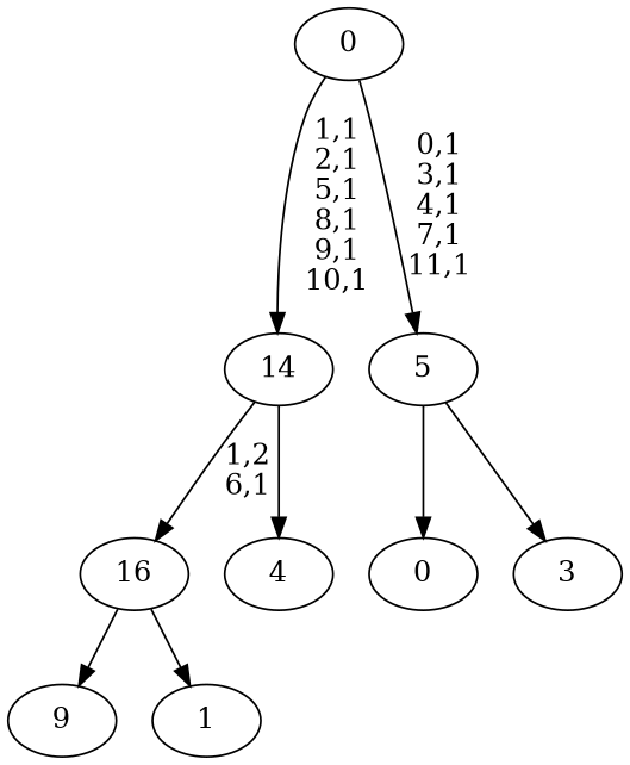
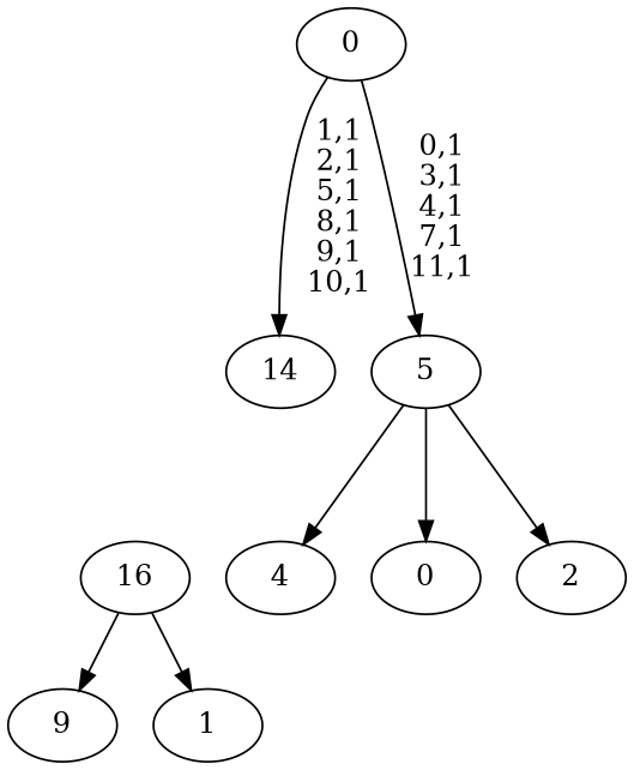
  digraph {
    n1 [label=4]
-   n2 [label=3]
+   n2 [label=2]
    n3 [label=9]
    n4 [label=1]
    n5 [label=16]
    n6 [label=14]
    n7 [label=0]
    5
    0
    n5 -> n3
    n5 -> n4
-   n6 -> n1
-   n6 -> n5 [label="1,2\n6,1"]
+   5 -> n1
    5 -> n2
    5 -> n7
    0 -> n6 [label="1,1\n2,1\n5,1\n8,1\n9,1\n10,1"]
    0 -> 5 [label="0,1\n3,1\n4,1\n7,1\n11,1"]
  }
